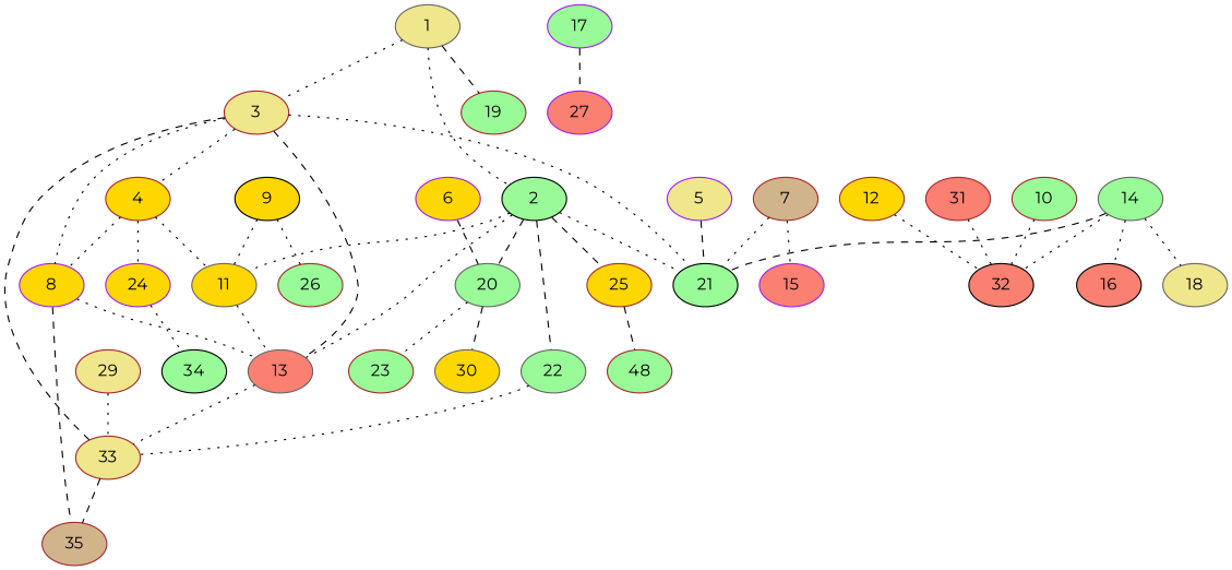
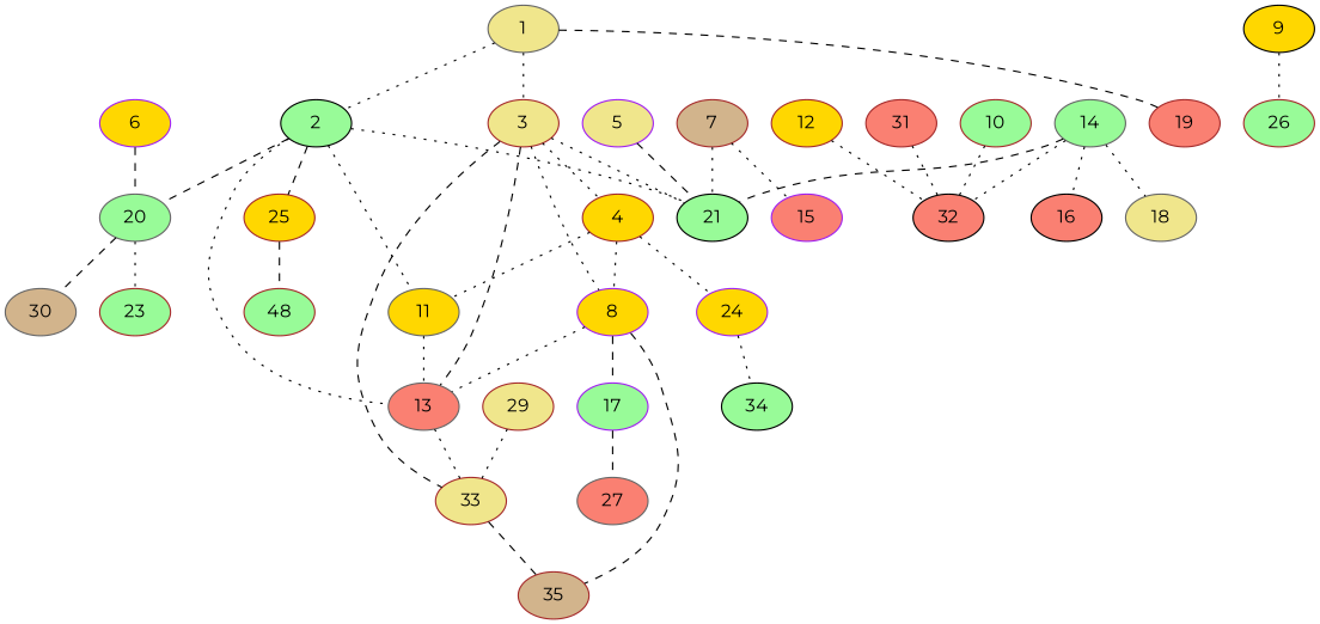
  graph {
    fontname=Montserrat
    node [color=brown fillcolor=palegreen fontname=Montserrat style=filled]
    edge [fontname=Montserrat style=dotted weight=1.0]
    1 [color=gray40 fillcolor=khaki]
    2 [color=black]
    3 [fillcolor=khaki]
-   19
+   19 [fillcolor=salmon]
    11 [color=gray40 fillcolor=gold]
    13 [color=gray40 fillcolor=salmon]
    20 [color=gray40]
    21 [color=black]
-   22 [color=gray40]
    25 [fillcolor=gold]
    4 [fillcolor=gold]
    8 [color=purple fillcolor=gold]
    33 [fillcolor=khaki]
    23
-   30 [color=gray40 fillcolor=gold]
+   30 [color=gray40 fillcolor=tan]
    n16 [label=48]
    24 [color=purple fillcolor=gold]
    17 [color=purple]
    35 [fillcolor=tan]
    34 [color=black]
    5 [color=purple fillcolor=khaki]
    6 [color=purple fillcolor=gold]
    7 [fillcolor=tan]
    15 [color=purple fillcolor=salmon]
-   27 [color=purple fillcolor=salmon]
+   27 [color=gray40 fillcolor=salmon]
    9 [color=black fillcolor=gold]
    26
    32 [color=black fillcolor=salmon]
    10
    14 [color=gray40]
    16 [color=black fillcolor=salmon]
    18 [color=gray40 fillcolor=khaki]
    12 [fillcolor=gold]
    29 [fillcolor=khaki]
    31 [fillcolor=salmon]
    1 -- 2
    1 -- 3
    1 -- 19 [style=dashed]
    2 -- 11
    2 -- 13
    2 -- 20 [style=dashed]
    2 -- 21
-   2 -- 22 [style=dashed]
    2 -- 25 [style=dashed]
    3 -- 13 [style=dashed]
    3 -- 21
    3 -- 4
    3 -- 8
    3 -- 33 [style=dashed]
    11 -- 13
    13 -- 33
    20 -- 23
    20 -- 30 [style=dashed]
-   22 -- 33
    25 -- n16 [style=dashed]
    4 -- 11
    4 -- 8
    4 -- 24
    8 -- 13
+   8 -- 17 [style=dashed]
    8 -- 35 [style=dashed]
    33 -- 35 [style=dashed]
    24 -- 34
    17 -- 27 [style=dashed]
    5 -- 21 [style=dashed]
    6 -- 20 [style=dashed]
    7 -- 21
    7 -- 15
-   9 -- 11
    9 -- 26
    10 -- 32
    14 -- 21 [style=dashed]
    14 -- 32
    14 -- 16
    14 -- 18
    12 -- 32
    29 -- 33
    31 -- 32
  }
